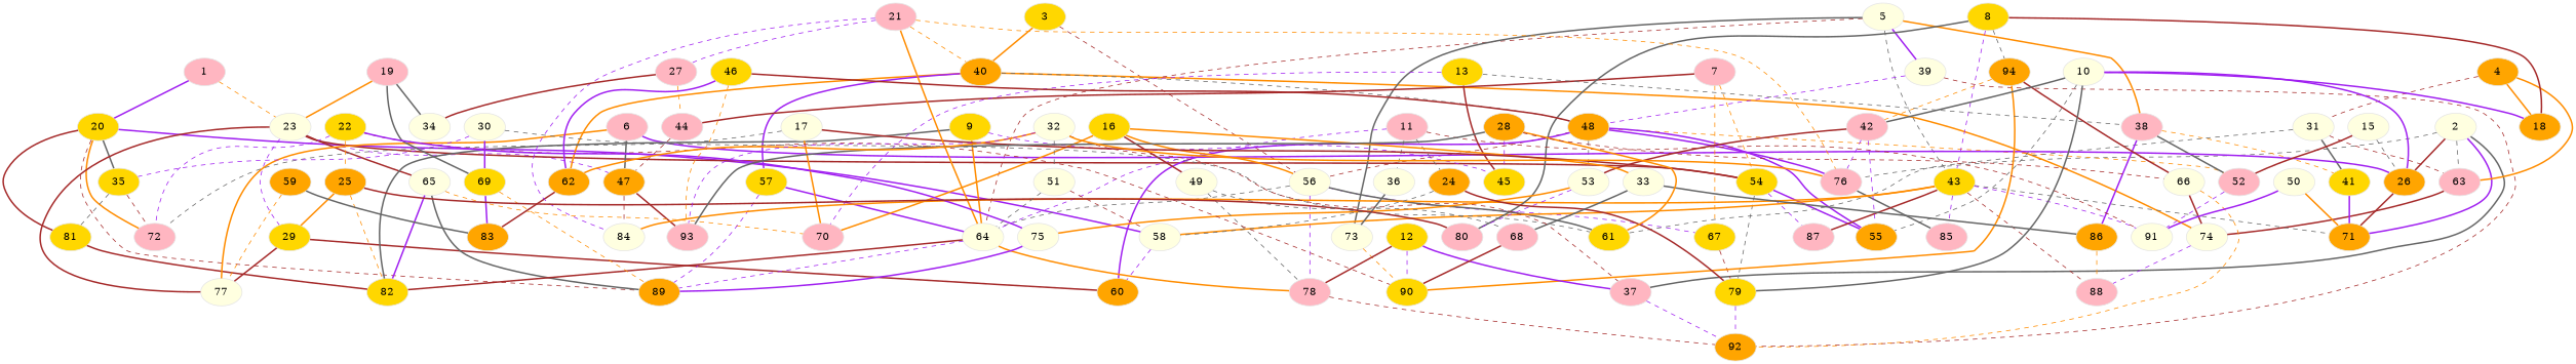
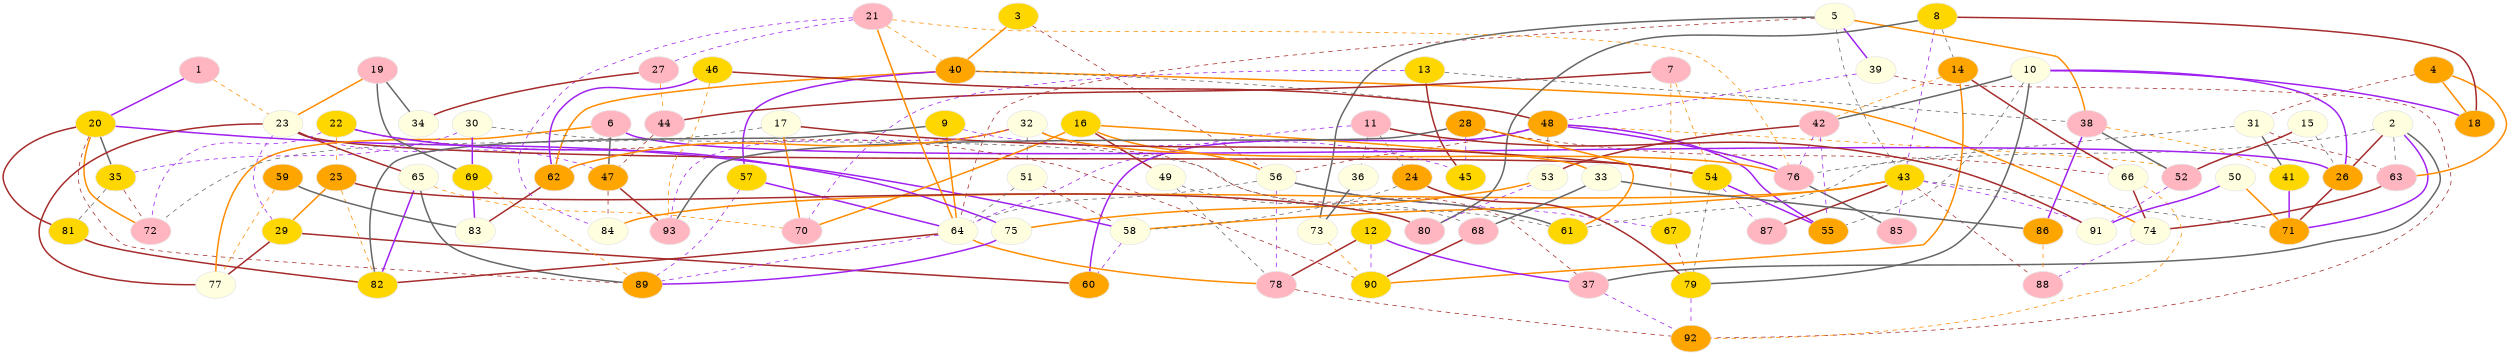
  graph {
    node [color=gray90 fillcolor=lightyellow style=filled]
    edge [color=purple style=bold]
    1 [fillcolor=lightpink]
    20 [fillcolor=gold]
    23
    72 [fillcolor=lightpink]
    35 [fillcolor=gold]
    58
    81 [fillcolor=gold]
    89 [fillcolor=orange]
    47 [fillcolor=orange]
    77
    54 [fillcolor=gold]
    29 [fillcolor=gold]
    65
    26 [fillcolor=orange]
    2
    37 [fillcolor=lightpink]
    63 [fillcolor=lightpink]
    71 [fillcolor=orange]
    76 [fillcolor=lightpink]
    92 [fillcolor=orange]
    74
    85 [fillcolor=lightpink]
    3 [fillcolor=gold]
    40 [fillcolor=orange]
    56
    62 [fillcolor=orange]
    48 [fillcolor=orange]
    57 [fillcolor=gold]
    64
    67 [fillcolor=gold]
    78 [fillcolor=lightpink]
    61 [fillcolor=gold]
    4 [fillcolor=orange]
    18 [fillcolor=orange]
    31
    41 [fillcolor=gold]
    38 [fillcolor=lightpink]
    5
    39
    43 [fillcolor=gold]
    73
    52 [fillcolor=lightpink]
    86 [fillcolor=orange]
    91
    84
    87 [fillcolor=lightpink]
    88 [fillcolor=lightpink]
    82 [fillcolor=gold]
    90 [fillcolor=gold]
    6 [fillcolor=lightpink]
    93 [fillcolor=lightpink]
    7 [fillcolor=lightpink]
    44 [fillcolor=lightpink]
    55 [fillcolor=orange]
    79 [fillcolor=gold]
    8 [fillcolor=gold]
-   14 [fillcolor=orange label=94]
+   14 [fillcolor=orange]
    80 [fillcolor=lightpink]
    42 [fillcolor=lightpink]
    66
    9 [fillcolor=gold]
    45 [fillcolor=gold]
    10
    53
    11 [fillcolor=lightpink]
    24 [fillcolor=orange]
    36
    12 [fillcolor=gold]
    13 [fillcolor=gold]
    70 [fillcolor=lightpink]
    15
    16 [fillcolor=gold]
    33
    49
    68 [fillcolor=lightpink]
    17
    19 [fillcolor=lightpink]
    34
    69 [fillcolor=gold]
-   83 [fillcolor=orange]
+   83
    60 [fillcolor=orange]
    21 [fillcolor=lightpink]
    27 [fillcolor=lightpink]
    22 [fillcolor=gold]
    25 [fillcolor=orange]
    75
    28 [fillcolor=orange]
    30
    32
    51
    46 [fillcolor=gold]
    50
    59 [fillcolor=orange]
    1 -- 20
    1 -- 23 [color=darkorange style=dashed]
    20 -- 72 [color=darkorange]
    20 -- 35 [color=gray40]
    20 -- 58
    20 -- 81 [color=brown]
    20 -- 89 [color=brown style=dashed]
    23 -- 47 [style=dashed]
    23 -- 77 [color=brown]
    23 -- 54 [color=brown]
    23 -- 29 [style=dashed]
    23 -- 65 [color=brown]
    35 -- 72 [color=brown style=dashed]
    35 -- 81 [color=gray40 style=dashed]
    58 -- 60 [style=dashed]
    81 -- 82 [color=brown]
    47 -- 84 [color=brown style=dashed]
    47 -- 93 [color=brown]
    54 -- 87 [style=dashed]
    54 -- 55
    54 -- 79 [color=gray40 style=dashed]
    29 -- 77 [color=brown]
    29 -- 60 [color=brown]
    65 -- 89 [color=gray40]
    65 -- 82
    65 -- 70 [color=darkorange style=dashed]
    26 -- 71 [color=brown]
    2 -- 26 [color=brown]
    2 -- 37 [color=gray40]
    2 -- 63 [color=gray40 style=dashed]
    2 -- 71
    2 -- 76 [color=gray40 style=dashed]
    37 -- 92 [style=dashed]
    63 -- 74 [color=brown]
    76 -- 85 [color=gray40]
    74 -- 88 [style=dashed]
    3 -- 40 [color=darkorange]
    3 -- 56 [color=brown style=dashed]
    40 -- 74 [color=darkorange]
    40 -- 62 [color=darkorange]
    40 -- 48 [color=gray40 style=dashed]
    40 -- 57
    56 -- 64 [color=gray40 style=dashed]
    56 -- 67 [style=dashed]
    56 -- 78 [style=dashed]
    56 -- 61 [color=gray40]
    62 -- 83 [color=brown]
    48 -- 76
    48 -- 56 [color=brown style=dashed]
    48 -- 52 [color=darkorange style=dashed]
    48 -- 55
    48 -- 53 [color=gray40 style=dashed]
    48 -- 60
    57 -- 89 [style=dashed]
    57 -- 64
    64 -- 89 [style=dashed]
    64 -- 78 [color=darkorange]
    64 -- 82 [color=brown]
    67 -- 79 [color=brown style=dashed]
    78 -- 92 [color=brown style=dashed]
    4 -- 63 [color=darkorange]
    4 -- 18 [color=darkorange]
    4 -- 31 [color=brown style=dashed]
    31 -- 63 [color=brown style=dashed]
    31 -- 61 [color=gray40 style=dashed]
    31 -- 41 [color=gray40]
    41 -- 71
    38 -- 41 [color=darkorange style=dashed]
    38 -- 52 [color=gray40]
    38 -- 86
    5 -- 64 [color=brown style=dashed]
    5 -- 38 [color=darkorange]
    5 -- 39
    5 -- 43 [color=gray40 style=dashed]
    5 -- 73 [color=gray40]
    39 -- 92 [color=brown style=dashed]
    39 -- 48 [style=dashed]
    43 -- 58 [color=darkorange]
    43 -- 71 [color=gray40 style=dashed]
    43 -- 85 [style=dashed]
    43 -- 91 [style=dashed]
    43 -- 84 [color=darkorange]
    43 -- 87 [color=brown]
    43 -- 88 [color=brown style=dashed]
    73 -- 90 [color=darkorange style=dashed]
    52 -- 91 [style=dashed]
    86 -- 88 [color=darkorange style=dashed]
    6 -- 47 [color=gray40]
    6 -- 77 [color=darkorange]
    6 -- 26
    7 -- 54 [color=darkorange style=dashed]
    7 -- 67 [color=darkorange style=dashed]
    7 -- 44 [color=brown]
    44 -- 47 [color=brown style=dashed]
    79 -- 92 [style=dashed]
    8 -- 18 [color=brown]
    8 -- 43 [style=dashed]
    8 -- 14 [color=gray40 style=dashed]
    8 -- 80 [color=gray40]
    14 -- 90 [color=darkorange]
    14 -- 42 [color=darkorange style=dashed]
    14 -- 66 [color=brown]
    42 -- 76 [style=dashed]
    42 -- 55 [style=dashed]
    42 -- 53 [color=brown]
    66 -- 92 [color=darkorange style=dashed]
    66 -- 74 [color=brown]
    9 -- 64 [color=darkorange]
    9 -- 82 [color=gray40]
    9 -- 45 [style=dashed]
    10 -- 26
    10 -- 18
    10 -- 55 [color=gray40 style=dashed]
    10 -- 79 [color=gray40]
    10 -- 42 [color=gray40]
    53 -- 80 [style=dashed]
    53 -- 75 [color=darkorange]
    11 -- 64 [style=dashed]
-   11 -- 91 [color=brown style=dashed]
+   11 -- 91 [color=brown]
    11 -- 24 [color=gray40 style=dashed]
    11 -- 36 [color=gray40 style=dashed]
    24 -- 58 [color=gray40 style=dashed]
    24 -- 79 [color=brown]
    36 -- 73 [color=gray40]
    12 -- 37
    12 -- 78 [color=brown]
    12 -- 90 [style=dashed]
    13 -- 38 [color=gray40 style=dashed]
    13 -- 45 [color=brown]
    13 -- 70 [style=dashed]
    15 -- 26 [color=gray40 style=dashed]
    15 -- 52 [color=brown]
    16 -- 56 [color=darkorange]
    16 -- 70 [color=darkorange]
    16 -- 33 [color=darkorange]
    16 -- 49 [color=brown]
    33 -- 86 [color=gray40]
    33 -- 68 [color=gray40]
    49 -- 78 [color=gray40 style=dashed]
    49 -- 68 [color=gray40 style=dashed]
    68 -- 90 [color=brown]
    17 -- 72 [color=gray40 style=dashed]
    17 -- 54 [color=brown]
    17 -- 70 [color=darkorange]
    19 -- 23 [color=darkorange]
    19 -- 34 [color=gray40]
    19 -- 69 [color=gray40]
    69 -- 89 [color=darkorange style=dashed]
    69 -- 83
    21 -- 76 [color=darkorange style=dashed]
    21 -- 40 [color=darkorange style=dashed]
    21 -- 64 [color=darkorange]
    21 -- 84 [style=dashed]
    21 -- 27 [style=dashed]
    27 -- 44 [color=darkorange style=dashed]
    27 -- 34 [color=brown]
    22 -- 72 [style=dashed]
    22 -- 90 [color=brown style=dashed]
    22 -- 25 [color=darkorange style=dashed]
    22 -- 75
    25 -- 29 [color=darkorange]
    25 -- 82 [color=darkorange style=dashed]
    25 -- 80 [color=brown]
    75 -- 89
    28 -- 61 [color=darkorange]
    28 -- 93 [color=gray40]
    28 -- 66 [color=brown style=dashed]
    28 -- 45 [style=dashed]
    30 -- 35 [style=dashed]
    30 -- 61 [color=gray40 style=dashed]
    30 -- 69
    32 -- 37 [color=brown style=dashed]
    32 -- 76 [color=darkorange]
    32 -- 62 [color=darkorange]
    32 -- 93 [style=dashed]
    32 -- 51 [color=gray40 style=dashed]
    51 -- 58 [color=brown style=dashed]
    51 -- 64 [color=gray40 style=dashed]
    46 -- 62
    46 -- 48 [color=brown]
    46 -- 93 [color=darkorange style=dashed]
    50 -- 71 [color=darkorange]
    50 -- 91
    59 -- 77 [color=darkorange style=dashed]
    59 -- 83 [color=gray40]
  }
